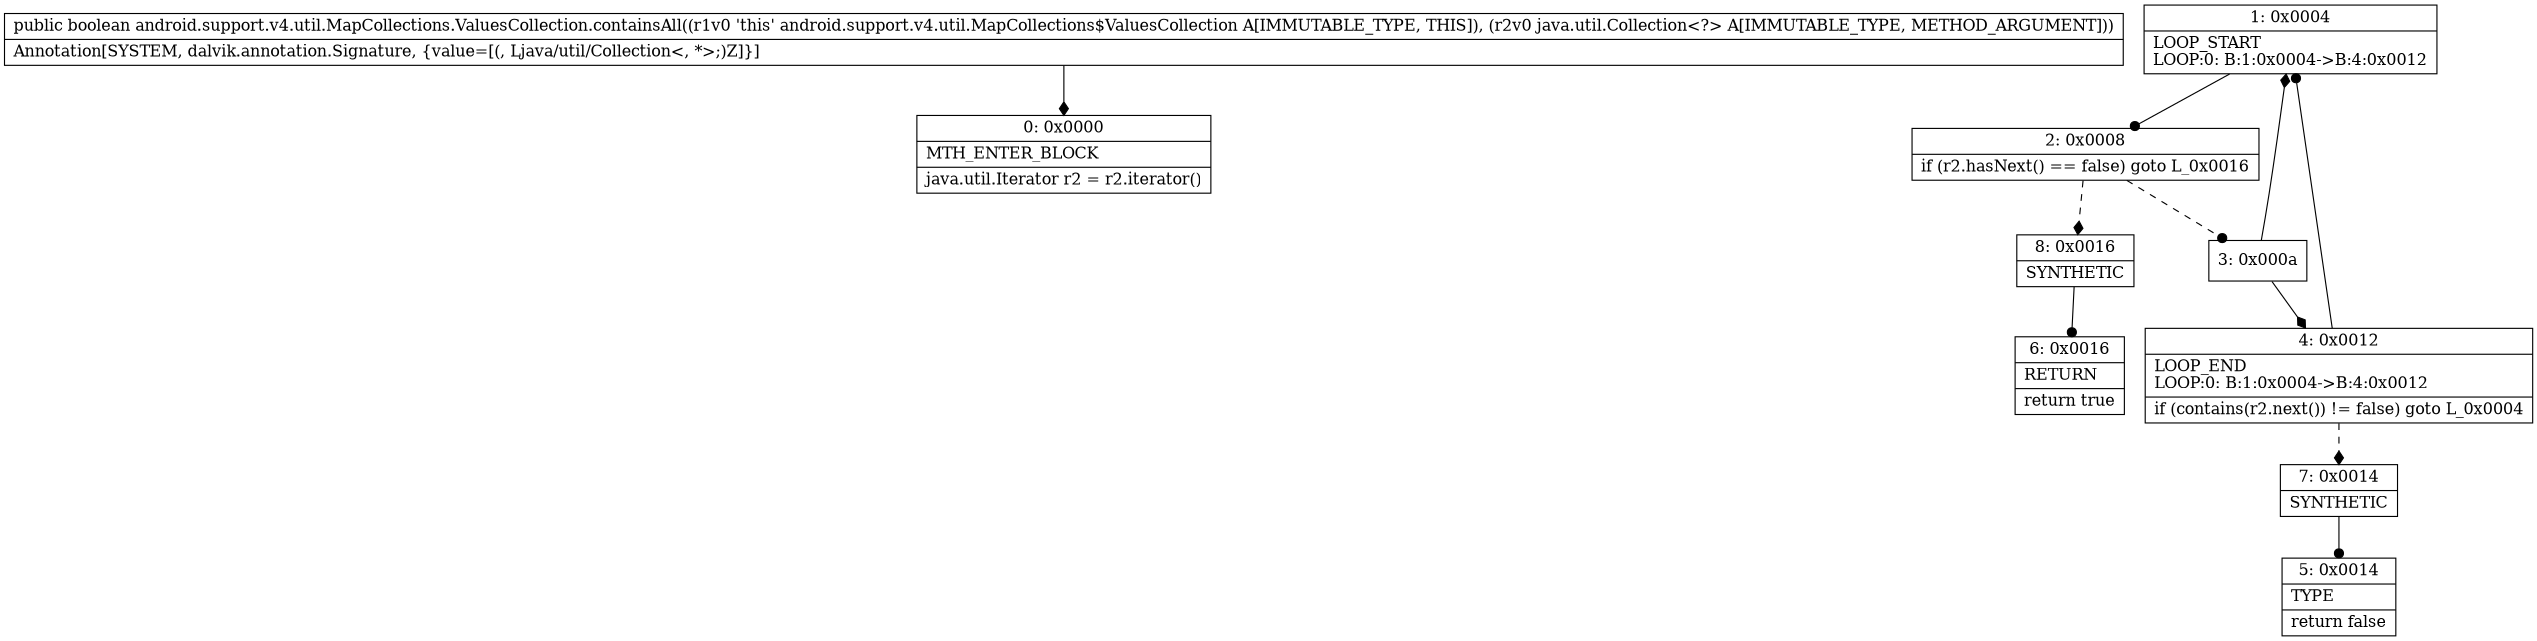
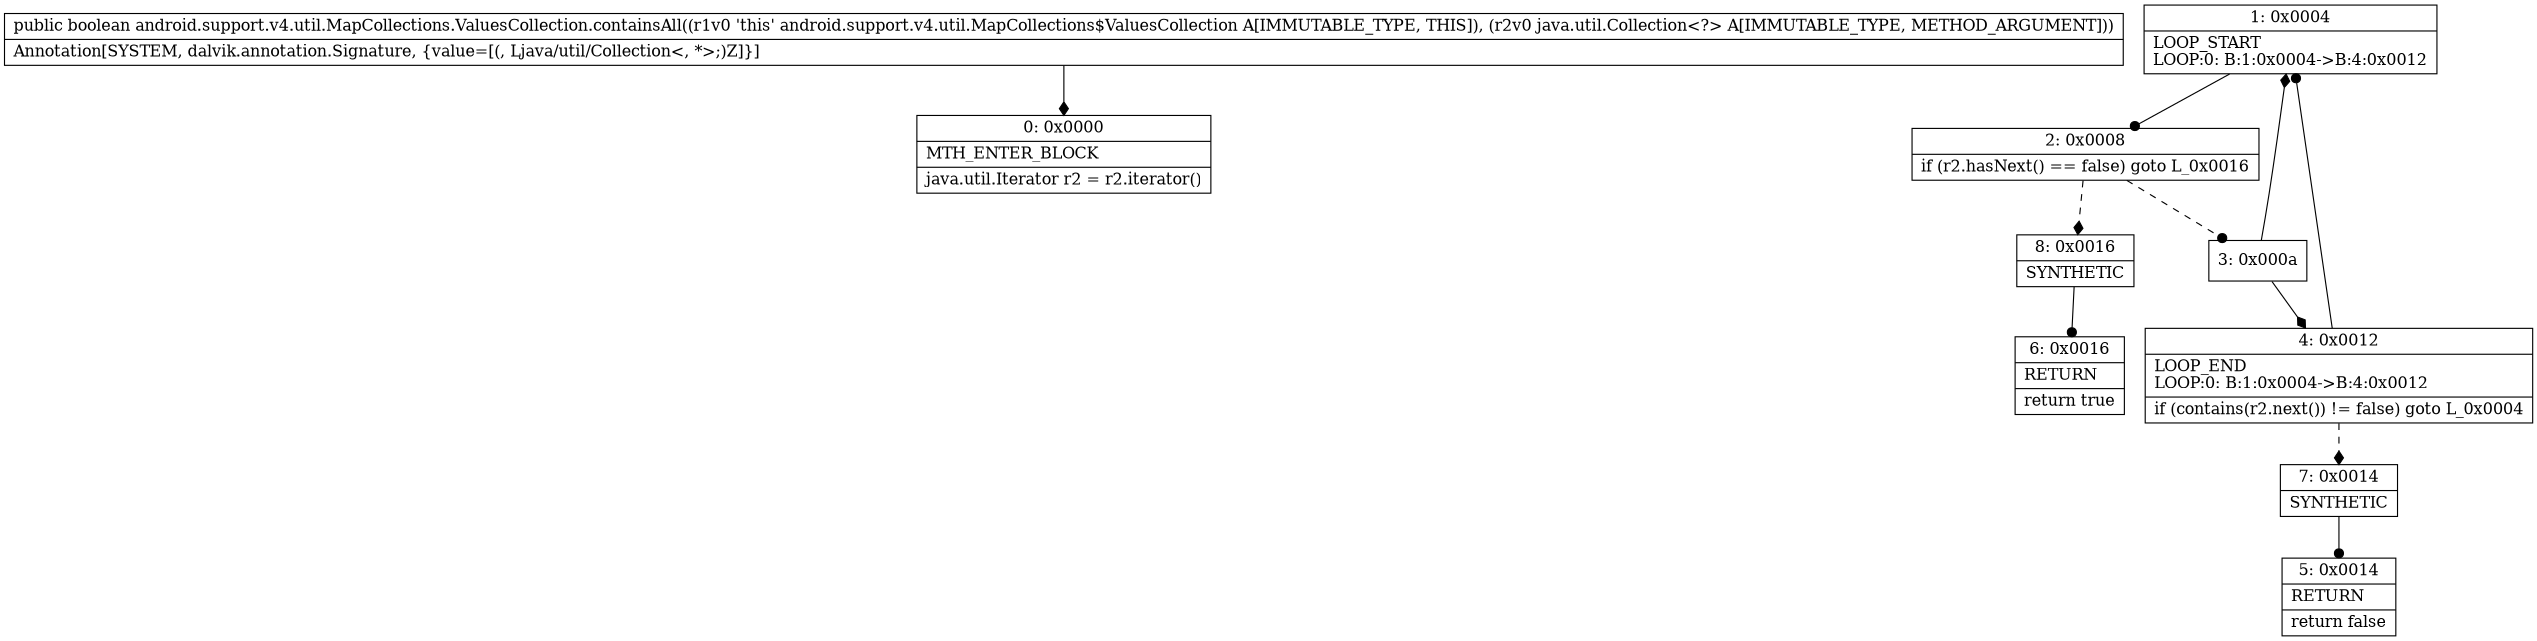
  digraph {
    node [shape=record]
    edge [arrowhead=dot]
    n1 [label="{0\:\ 0x0000|MTH_ENTER_BLOCK\l|java.util.Iterator r2 = r2.iterator()\l}"]
    n2 [label="{1\:\ 0x0004|LOOP_START\lLOOP:0: B:1:0x0004\-\>B:4:0x0012\l}"]
    n3 [label="{2\:\ 0x0008|if (r2.hasNext() == false) goto L_0x0016\l}"]
    n4 [label="{3\:\ 0x000a}"]
    n5 [label="{8\:\ 0x0016|SYNTHETIC\l}"]
    n6 [label="{4\:\ 0x0012|LOOP_END\lLOOP:0: B:1:0x0004\-\>B:4:0x0012\l|if (contains(r2.next()) != false) goto L_0x0004\l}"]
    n7 [label="{6\:\ 0x0016|RETURN\l|return true\l}"]
    n8 [label="{7\:\ 0x0014|SYNTHETIC\l}"]
-   n9 [label="{5\:\ 0x0014|TYPE\l|return false\l}"]
+   n9 [label="{5\:\ 0x0014|RETURN\l|return false\l}"]
    n10 [label="{public boolean android.support.v4.util.MapCollections.ValuesCollection.containsAll((r1v0 'this' android.support.v4.util.MapCollections$ValuesCollection A[IMMUTABLE_TYPE, THIS]), (r2v0 java.util.Collection\<?\> A[IMMUTABLE_TYPE, METHOD_ARGUMENT]))  | Annotation[SYSTEM, dalvik.annotation.Signature, \{value=[(, Ljava\/util\/Collection\<, *\>;)Z]\}]\l}"]
    n2 -> n3
    n3 -> n4 [style=dashed]
    n3 -> n5 [arrowhead=diamond style=dashed]
    n4 -> n2 [arrowhead=diamond]
    n4 -> n6 [arrowhead=diamond]
    n5 -> n7
    n6 -> n2
    n6 -> n8 [arrowhead=diamond style=dashed]
    n8 -> n9
    n10 -> n1 [arrowhead=diamond]
  }
